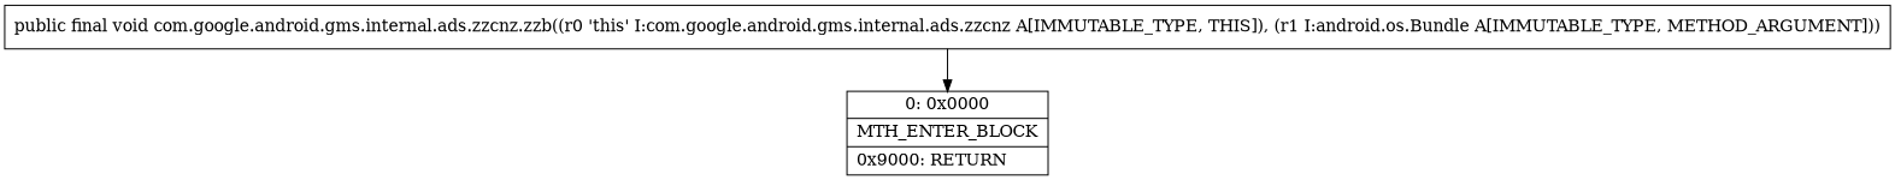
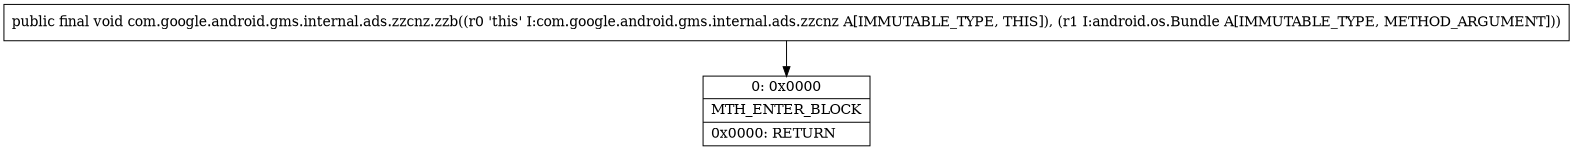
  digraph {
    node [shape=record]
-   n1 [label="{0\:\ 0x0000|MTH_ENTER_BLOCK\l|0x9000: RETURN   \l}"]
+   n1 [label="{0\:\ 0x0000|MTH_ENTER_BLOCK\l|0x0000: RETURN   \l}"]
    n2 [label="{public final void com.google.android.gms.internal.ads.zzcnz.zzb((r0 'this' I:com.google.android.gms.internal.ads.zzcnz A[IMMUTABLE_TYPE, THIS]), (r1 I:android.os.Bundle A[IMMUTABLE_TYPE, METHOD_ARGUMENT])) }"]
    n2 -> n1
  }
